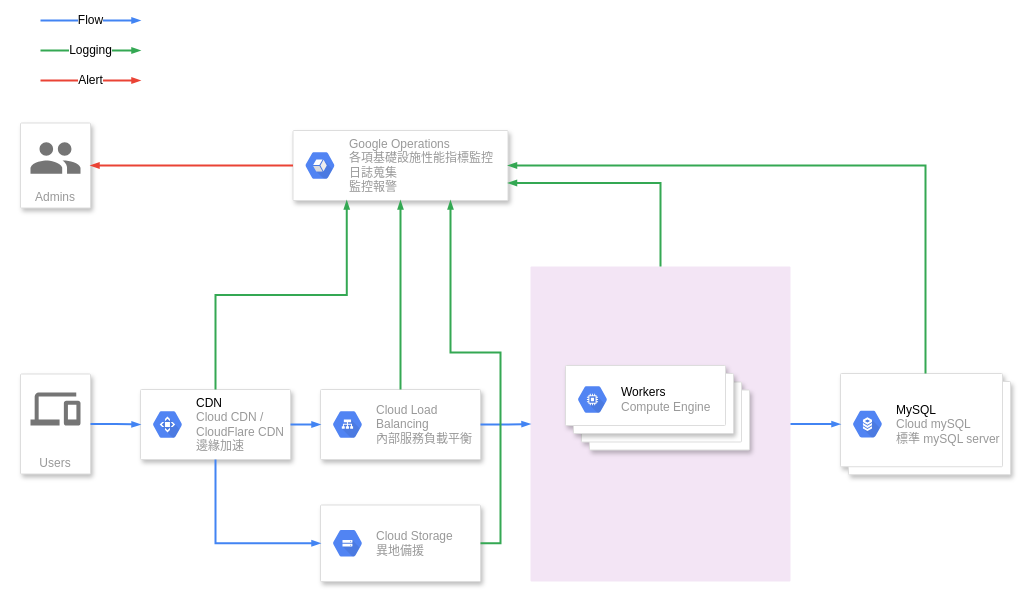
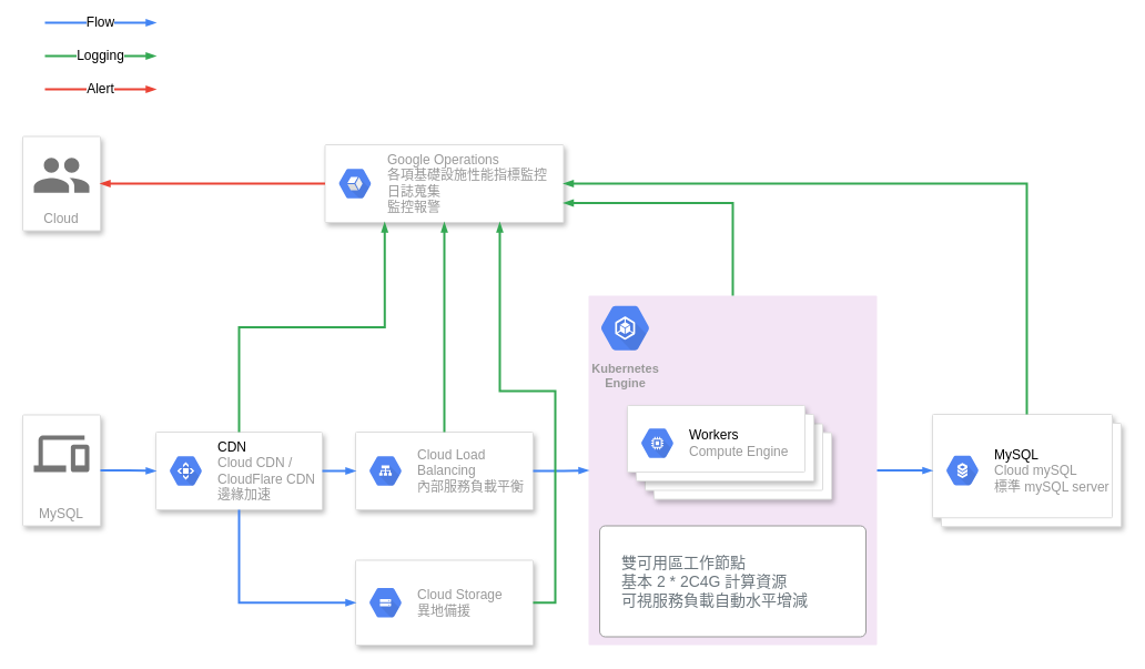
  <mxCell id="0" />
  <mxCell id="1" parent="0" />
- <mxCell id="2" value="Users" style="strokeColor=#dddddd;shadow=1;strokeWidth=1;rounded=1;absoluteArcSize=1;arcSize=2;labelPosition=center;verticalLabelPosition=middle;align=center;verticalAlign=bottom;spacingLeft=0;fontColor=#999999;fontSize=12;whiteSpace=wrap;spacingBottom=2;" vertex="1" parent="1"><mxGeometry x="20" y="373.5" width="70" height="100" as="geometry" /></mxCell>
+ <mxCell id="2" value="MySQL" style="strokeColor=#dddddd;shadow=1;strokeWidth=1;rounded=1;absoluteArcSize=1;arcSize=2;labelPosition=center;verticalLabelPosition=middle;align=center;verticalAlign=bottom;spacingLeft=0;fontColor=#999999;fontSize=12;whiteSpace=wrap;spacingBottom=2;" vertex="1" parent="1"><mxGeometry x="20" y="373.5" width="70" height="100" as="geometry" /></mxCell>
  <mxCell id="3" value="" style="dashed=0;connectable=0;html=1;fillColor=#757575;strokeColor=none;shape=mxgraph.gcp2.desktop_and_mobile;part=1;" vertex="1" parent="2"><mxGeometry x="0.5" width="50" height="33" relative="1" as="geometry"><mxPoint x="-25" y="18.5" as="offset" /></mxGeometry></mxCell>
  <mxCell id="4" value="" style="strokeColor=#dddddd;shadow=1;strokeWidth=1;rounded=1;absoluteArcSize=1;arcSize=2;" vertex="1" parent="1"><mxGeometry x="320" y="504.5" width="160" height="76.5" as="geometry" /></mxCell>
  <mxCell id="5" value="Cloud Storage&lt;br&gt;異地備援" style="dashed=0;connectable=0;html=1;fillColor=#5184F3;strokeColor=none;shape=mxgraph.gcp2.hexIcon;prIcon=cloud_storage;part=1;labelPosition=right;verticalLabelPosition=middle;align=left;verticalAlign=middle;spacingLeft=5;fontColor=#999999;fontSize=12;" vertex="1" parent="4"><mxGeometry y="0.5" width="44" height="39" relative="1" as="geometry"><mxPoint x="5" y="-19.5" as="offset" /></mxGeometry></mxCell>
  <mxCell id="6" value="" style="strokeColor=#dddddd;shadow=1;strokeWidth=1;rounded=1;absoluteArcSize=1;arcSize=2;" vertex="1" parent="1"><mxGeometry x="140" y="389" width="150" height="70" as="geometry" /></mxCell>
  <mxCell id="7" value="&lt;font color=&quot;#000000&quot;&gt;CDN&lt;/font&gt;&lt;br&gt;Cloud  CDN /&lt;br&gt;CloudFlare CDN&lt;br&gt;邊緣加速" style="dashed=0;connectable=0;html=1;fillColor=#5184F3;strokeColor=none;shape=mxgraph.gcp2.hexIcon;prIcon=cloud_cdn;part=1;labelPosition=right;verticalLabelPosition=middle;align=left;verticalAlign=middle;spacingLeft=5;fontColor=#999999;fontSize=12;" vertex="1" parent="6"><mxGeometry y="0.5" width="44" height="39" relative="1" as="geometry"><mxPoint x="5" y="-19.5" as="offset" /></mxGeometry></mxCell>
  <mxCell id="8" value="" style="strokeColor=#dddddd;shadow=1;strokeWidth=1;rounded=1;absoluteArcSize=1;arcSize=2;" vertex="1" parent="1"><mxGeometry x="320" y="389" width="160" height="70" as="geometry" /></mxCell>
  <mxCell id="9" value="Cloud Load&lt;br&gt;Balancing&lt;br&gt;內部服務負載平衡" style="dashed=0;connectable=0;html=1;fillColor=#5184F3;strokeColor=none;shape=mxgraph.gcp2.hexIcon;prIcon=cloud_load_balancing;part=1;labelPosition=right;verticalLabelPosition=middle;align=left;verticalAlign=middle;spacingLeft=5;fontColor=#999999;fontSize=12;" vertex="1" parent="8"><mxGeometry y="0.5" width="44" height="39" relative="1" as="geometry"><mxPoint x="5" y="-19.5" as="offset" /></mxGeometry></mxCell>
  <mxCell id="10" value="" style="points=[[0,0,0],[0.25,0,0],[0.5,0,0],[0.75,0,0],[1,0,0],[1,0.25,0],[1,0.5,0],[1,0.75,0],[1,1,0],[0.75,1,0],[0.5,1,0],[0.25,1,0],[0,1,0],[0,0.75,0],[0,0.5,0],[0,0.25,0]];rounded=1;absoluteArcSize=1;arcSize=2;html=1;strokeColor=none;gradientColor=none;shadow=0;dashed=0;fontSize=12;fontColor=#9E9E9E;align=left;verticalAlign=top;spacing=10;spacingTop=-4;fillColor=#F3E5F5;" vertex="1" parent="1"><mxGeometry x="530" y="266" width="260" height="315" as="geometry" /></mxCell>
+ <mxCell id="11" value="Kubernetes&#10;Engine" style="html=1;fillColor=#5184F3;strokeColor=none;verticalAlign=top;labelPosition=center;verticalLabelPosition=bottom;align=center;spacingTop=-6;fontSize=11;fontStyle=1;fontColor=#999999;shape=mxgraph.gcp2.hexIcon;prIcon=container_engine" vertex="1" parent="1"><mxGeometry x="530" y="266" width="66" height="58.5" as="geometry" /></mxCell>
  <mxCell id="12" value="" style="shape=mxgraph.gcp2.doubleRect;strokeColor=#dddddd;shadow=1;strokeWidth=1;" vertex="1" parent="1"><mxGeometry x="581" y="381.5" width="168" height="68" as="geometry" /></mxCell>
  <mxCell id="13" value="&lt;font color=&quot;#000000&quot;&gt;Workers&lt;/font&gt;&lt;br&gt;Compute Engine" style="dashed=0;connectable=0;html=1;fillColor=#5184F3;strokeColor=none;shape=mxgraph.gcp2.hexIcon;prIcon=compute_engine;part=1;labelPosition=right;verticalLabelPosition=middle;align=left;verticalAlign=middle;spacingLeft=5;fontColor=#999999;fontSize=12;" vertex="1" parent="12"><mxGeometry y="0.5" width="44" height="39" relative="1" as="geometry"><mxPoint x="5" y="-19.5" as="offset" /></mxGeometry></mxCell>
  <mxCell id="14" value="" style="shape=mxgraph.gcp2.doubleRect;strokeColor=#dddddd;shadow=1;strokeWidth=1;" vertex="1" parent="12"><mxGeometry x="-16" y="-16.5" width="168" height="68" as="geometry" /></mxCell>
  <mxCell id="15" value="&lt;font color=&quot;#000000&quot;&gt;Workers&lt;/font&gt;&lt;br&gt;Compute Engine" style="dashed=0;connectable=0;html=1;fillColor=#5184F3;strokeColor=none;shape=mxgraph.gcp2.hexIcon;prIcon=compute_engine;part=1;labelPosition=right;verticalLabelPosition=middle;align=left;verticalAlign=middle;spacingLeft=5;fontColor=#999999;fontSize=12;" vertex="1" parent="14"><mxGeometry y="0.5" width="44" height="39" relative="1" as="geometry"><mxPoint x="5" y="-19.5" as="offset" /></mxGeometry></mxCell>
+ <mxCell id="16" value="雙可用區工作節點&lt;br&gt;基本 2 * 2C4G 計算資源&lt;br&gt;可視服務負載自動水平增減" style="html=1;shadow=0;dashed=0;shape=mxgraph.bootstrap.rrect;rSize=5;strokeColor=#999999;strokeWidth=1;fillColor=#FFFFFF;fontColor=#6C767D;whiteSpace=wrap;align=left;verticalAlign=middle;spacingLeft=10;fontSize=14;spacing=10;" vertex="1" parent="1"><mxGeometry x="540" y="473.5" width="240" height="100" as="geometry" /></mxCell>
  <mxCell id="17" value="" style="shape=mxgraph.gcp2.doubleRect;strokeColor=#dddddd;shadow=1;strokeWidth=1;" vertex="1" parent="1"><mxGeometry x="840" y="373" width="170" height="101.25" as="geometry" /></mxCell>
  <mxCell id="18" value="&lt;font color=&quot;#000000&quot;&gt;MySQL&lt;/font&gt;&lt;br&gt;Cloud mySQL&lt;br&gt;標準 mySQL server" style="dashed=0;connectable=0;html=1;fillColor=#5184F3;strokeColor=none;shape=mxgraph.gcp2.hexIcon;prIcon=cloud_sql;part=1;labelPosition=right;verticalLabelPosition=middle;align=left;verticalAlign=middle;spacingLeft=5;fontColor=#999999;fontSize=12;" vertex="1" parent="17"><mxGeometry y="0.5" width="44" height="39" relative="1" as="geometry"><mxPoint x="5" y="-19.5" as="offset" /></mxGeometry></mxCell>
  <mxCell id="19" value="" style="strokeColor=#dddddd;shadow=1;strokeWidth=1;rounded=1;absoluteArcSize=1;arcSize=2;" vertex="1" parent="1"><mxGeometry x="292.5" y="130" width="215" height="70" as="geometry" /></mxCell>
  <mxCell id="20" value="Google Operations&lt;br&gt;各項基礎設施性能指標監控&lt;br&gt;日誌蒐集&lt;br&gt;監控報警" style="dashed=0;connectable=0;html=1;fillColor=#5184F3;strokeColor=none;shape=mxgraph.gcp2.hexIcon;prIcon=stackdriver;part=1;labelPosition=right;verticalLabelPosition=middle;align=left;verticalAlign=middle;spacingLeft=5;fontColor=#999999;fontSize=12;" vertex="1" parent="19"><mxGeometry y="0.5" width="44" height="39" relative="1" as="geometry"><mxPoint x="5" y="-19.5" as="offset" /></mxGeometry></mxCell>
- <mxCell id="21" value="Admins" style="strokeColor=#dddddd;shadow=1;strokeWidth=1;rounded=1;absoluteArcSize=1;arcSize=2;labelPosition=center;verticalLabelPosition=middle;align=center;verticalAlign=bottom;spacingLeft=0;fontColor=#999999;fontSize=12;whiteSpace=wrap;spacingBottom=2;" vertex="1" parent="1"><mxGeometry x="20" y="122.5" width="70" height="85" as="geometry" /></mxCell>
+ <mxCell id="21" value="Cloud" style="strokeColor=#dddddd;shadow=1;strokeWidth=1;rounded=1;absoluteArcSize=1;arcSize=2;labelPosition=center;verticalLabelPosition=middle;align=center;verticalAlign=bottom;spacingLeft=0;fontColor=#999999;fontSize=12;whiteSpace=wrap;spacingBottom=2;" vertex="1" parent="1"><mxGeometry x="20" y="122.5" width="70" height="85" as="geometry" /></mxCell>
  <mxCell id="22" value="" style="dashed=0;connectable=0;html=1;fillColor=#757575;strokeColor=none;shape=mxgraph.gcp2.users;part=1;" vertex="1" parent="21"><mxGeometry x="0.5" width="50" height="31.5" relative="1" as="geometry"><mxPoint x="-25" y="19.25" as="offset" /></mxGeometry></mxCell>
  <mxCell id="23" value="" style="edgeStyle=orthogonalEdgeStyle;fontSize=12;html=1;endArrow=blockThin;endFill=1;rounded=0;strokeWidth=2;endSize=4;startSize=4;strokeColor=#EA4335;dashed=0;exitX=0;exitY=0.5;exitDx=0;exitDy=0;entryX=1;entryY=0.5;entryDx=0;entryDy=0;" edge="1" parent="1" source="19" target="21"><mxGeometry width="100" relative="1" as="geometry"><mxPoint x="380" y="330" as="sourcePoint" /><mxPoint x="480" y="330" as="targetPoint" /></mxGeometry></mxCell>
  <mxCell id="24" value="" style="edgeStyle=orthogonalEdgeStyle;fontSize=12;html=1;endArrow=blockThin;endFill=1;rounded=0;strokeWidth=2;endSize=4;startSize=4;dashed=0;strokeColor=#4284F3;exitX=1;exitY=0.5;exitDx=0;exitDy=0;entryX=0;entryY=0.5;entryDx=0;entryDy=0;" edge="1" parent="1" source="2" target="6"><mxGeometry width="100" relative="1" as="geometry"><mxPoint x="380" y="330" as="sourcePoint" /><mxPoint x="480" y="330" as="targetPoint" /></mxGeometry></mxCell>
  <mxCell id="25" value="" style="edgeStyle=orthogonalEdgeStyle;fontSize=12;html=1;endArrow=blockThin;endFill=1;rounded=0;strokeWidth=2;endSize=4;startSize=4;dashed=0;strokeColor=#4284F3;exitX=1;exitY=0.5;exitDx=0;exitDy=0;entryX=0;entryY=0.5;entryDx=0;entryDy=0;" edge="1" parent="1" source="6" target="8"><mxGeometry width="100" relative="1" as="geometry"><mxPoint x="380" y="330" as="sourcePoint" /><mxPoint x="480" y="330" as="targetPoint" /></mxGeometry></mxCell>
  <mxCell id="26" value="" style="edgeStyle=orthogonalEdgeStyle;fontSize=12;html=1;endArrow=blockThin;endFill=1;rounded=0;strokeWidth=2;endSize=4;startSize=4;dashed=0;strokeColor=#4284F3;exitX=0.5;exitY=1;exitDx=0;exitDy=0;entryX=0;entryY=0.5;entryDx=0;entryDy=0;" edge="1" parent="1" source="6" target="4"><mxGeometry width="100" relative="1" as="geometry"><mxPoint x="380" y="330" as="sourcePoint" /><mxPoint x="480" y="330" as="targetPoint" /></mxGeometry></mxCell>
  <mxCell id="27" value="" style="edgeStyle=orthogonalEdgeStyle;fontSize=12;html=1;endArrow=blockThin;endFill=1;rounded=0;strokeWidth=2;endSize=4;startSize=4;dashed=0;strokeColor=#4284F3;exitX=1;exitY=0.5;exitDx=0;exitDy=0;entryX=0;entryY=0.5;entryDx=0;entryDy=0;entryPerimeter=0;" edge="1" parent="1" source="8" target="10"><mxGeometry width="100" relative="1" as="geometry"><mxPoint x="380" y="330" as="sourcePoint" /><mxPoint x="480" y="330" as="targetPoint" /></mxGeometry></mxCell>
  <mxCell id="28" value="" style="edgeStyle=orthogonalEdgeStyle;fontSize=12;html=1;endArrow=blockThin;endFill=1;rounded=0;strokeWidth=2;endSize=4;startSize=4;dashed=0;strokeColor=#4284F3;exitX=1;exitY=0.5;exitDx=0;exitDy=0;exitPerimeter=0;entryX=0;entryY=0.5;entryDx=0;entryDy=0;" edge="1" parent="1" source="10" target="17"><mxGeometry width="100" relative="1" as="geometry"><mxPoint x="580" y="330" as="sourcePoint" /><mxPoint x="680" y="330" as="targetPoint" /></mxGeometry></mxCell>
  <mxCell id="29" value="" style="edgeStyle=orthogonalEdgeStyle;fontSize=12;html=1;endArrow=blockThin;endFill=1;rounded=0;strokeWidth=2;endSize=4;startSize=4;strokeColor=#34A853;dashed=0;exitX=0.5;exitY=0;exitDx=0;exitDy=0;entryX=0.25;entryY=1;entryDx=0;entryDy=0;" edge="1" parent="1" source="6" target="19"><mxGeometry width="100" relative="1" as="geometry"><mxPoint x="310" y="330" as="sourcePoint" /><mxPoint x="410" y="330" as="targetPoint" /></mxGeometry></mxCell>
  <mxCell id="30" value="" style="edgeStyle=orthogonalEdgeStyle;fontSize=12;html=1;endArrow=blockThin;endFill=1;rounded=0;strokeWidth=2;endSize=4;startSize=4;strokeColor=#34A853;dashed=0;exitX=0.5;exitY=0;exitDx=0;exitDy=0;entryX=0.5;entryY=1;entryDx=0;entryDy=0;" edge="1" parent="1" source="8" target="19"><mxGeometry width="100" relative="1" as="geometry"><mxPoint x="215" y="399" as="sourcePoint" /><mxPoint x="390" y="240" as="targetPoint" /></mxGeometry></mxCell>
  <mxCell id="31" value="Flow" style="edgeStyle=orthogonalEdgeStyle;fontSize=12;html=1;endArrow=blockThin;endFill=1;rounded=0;strokeWidth=2;endSize=4;startSize=4;dashed=0;strokeColor=#4284F3;" edge="1" parent="1"><mxGeometry width="100" relative="1" as="geometry"><mxPoint x="40" y="20" as="sourcePoint" /><mxPoint x="140" y="20" as="targetPoint" /></mxGeometry></mxCell>
  <mxCell id="32" value="Logging" style="edgeStyle=orthogonalEdgeStyle;fontSize=12;html=1;endArrow=blockThin;endFill=1;rounded=0;strokeWidth=2;endSize=4;startSize=4;strokeColor=#34A853;dashed=0;" edge="1" parent="1"><mxGeometry width="100" relative="1" as="geometry"><mxPoint x="40" y="50" as="sourcePoint" /><mxPoint x="140" y="50" as="targetPoint" /></mxGeometry></mxCell>
  <mxCell id="33" value="Alert" style="edgeStyle=orthogonalEdgeStyle;fontSize=12;html=1;endArrow=blockThin;endFill=1;rounded=0;strokeWidth=2;endSize=4;startSize=4;strokeColor=#EA4335;dashed=0;" edge="1" parent="1"><mxGeometry width="100" relative="1" as="geometry"><mxPoint x="40" y="80" as="sourcePoint" /><mxPoint x="140" y="80" as="targetPoint" /></mxGeometry></mxCell>
  <mxCell id="34" value="" style="edgeStyle=orthogonalEdgeStyle;fontSize=12;html=1;endArrow=blockThin;endFill=1;rounded=0;strokeWidth=2;endSize=4;startSize=4;strokeColor=#34A853;dashed=0;exitX=1;exitY=0.5;exitDx=0;exitDy=0;" edge="1" parent="1" source="4" target="19"><mxGeometry width="100" relative="1" as="geometry"><mxPoint x="310" y="330" as="sourcePoint" /><mxPoint x="470" y="220" as="targetPoint" /><Array as="points"><mxPoint x="500" y="543" /><mxPoint x="500" y="352" /><mxPoint x="450" y="352" /></Array></mxGeometry></mxCell>
  <mxCell id="35" value="" style="edgeStyle=orthogonalEdgeStyle;fontSize=12;html=1;endArrow=blockThin;endFill=1;rounded=0;strokeWidth=2;endSize=4;startSize=4;strokeColor=#34A853;dashed=0;exitX=0.5;exitY=0;exitDx=0;exitDy=0;exitPerimeter=0;entryX=1;entryY=0.75;entryDx=0;entryDy=0;" edge="1" parent="1" source="10" target="19"><mxGeometry width="100" relative="1" as="geometry"><mxPoint x="310" y="330" as="sourcePoint" /><mxPoint x="410" y="330" as="targetPoint" /></mxGeometry></mxCell>
  <mxCell id="36" value="" style="edgeStyle=orthogonalEdgeStyle;fontSize=12;html=1;endArrow=blockThin;endFill=1;rounded=0;strokeWidth=2;endSize=4;startSize=4;strokeColor=#34A853;dashed=0;exitX=0.5;exitY=0;exitDx=0;exitDy=0;entryX=1;entryY=0.5;entryDx=0;entryDy=0;" edge="1" parent="1" source="17" target="19"><mxGeometry width="100" relative="1" as="geometry"><mxPoint x="550" y="330" as="sourcePoint" /><mxPoint x="650" y="330" as="targetPoint" /></mxGeometry></mxCell>
